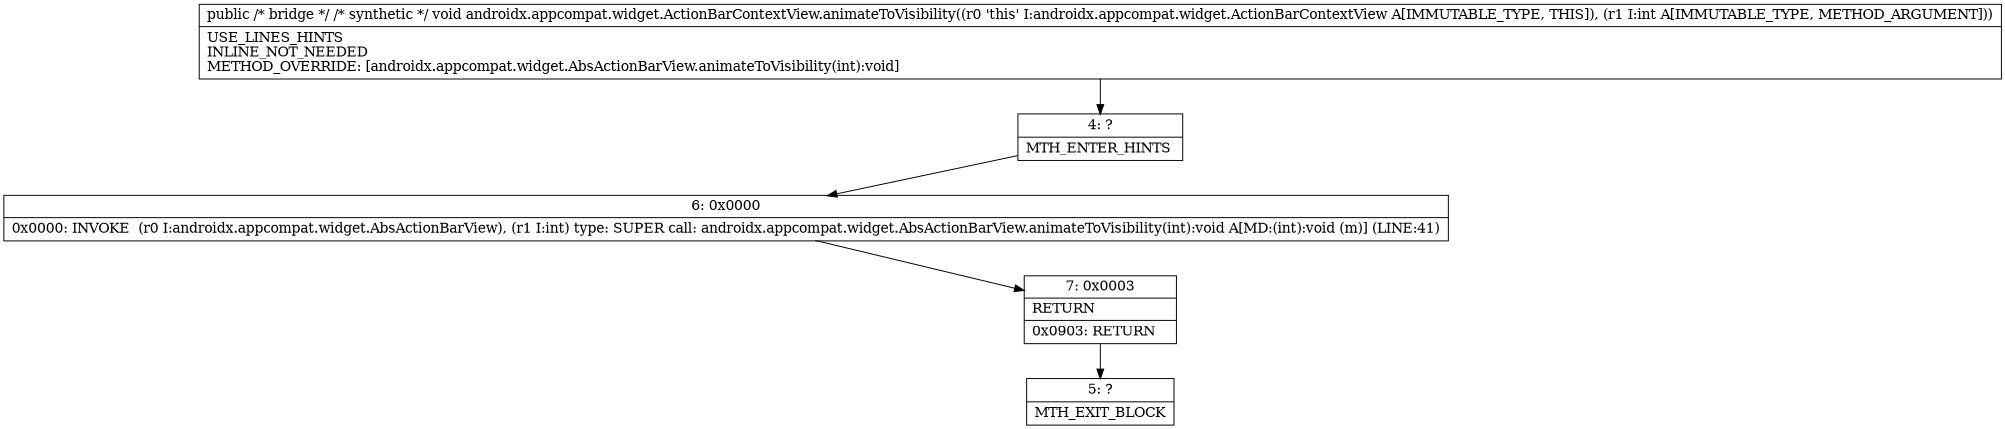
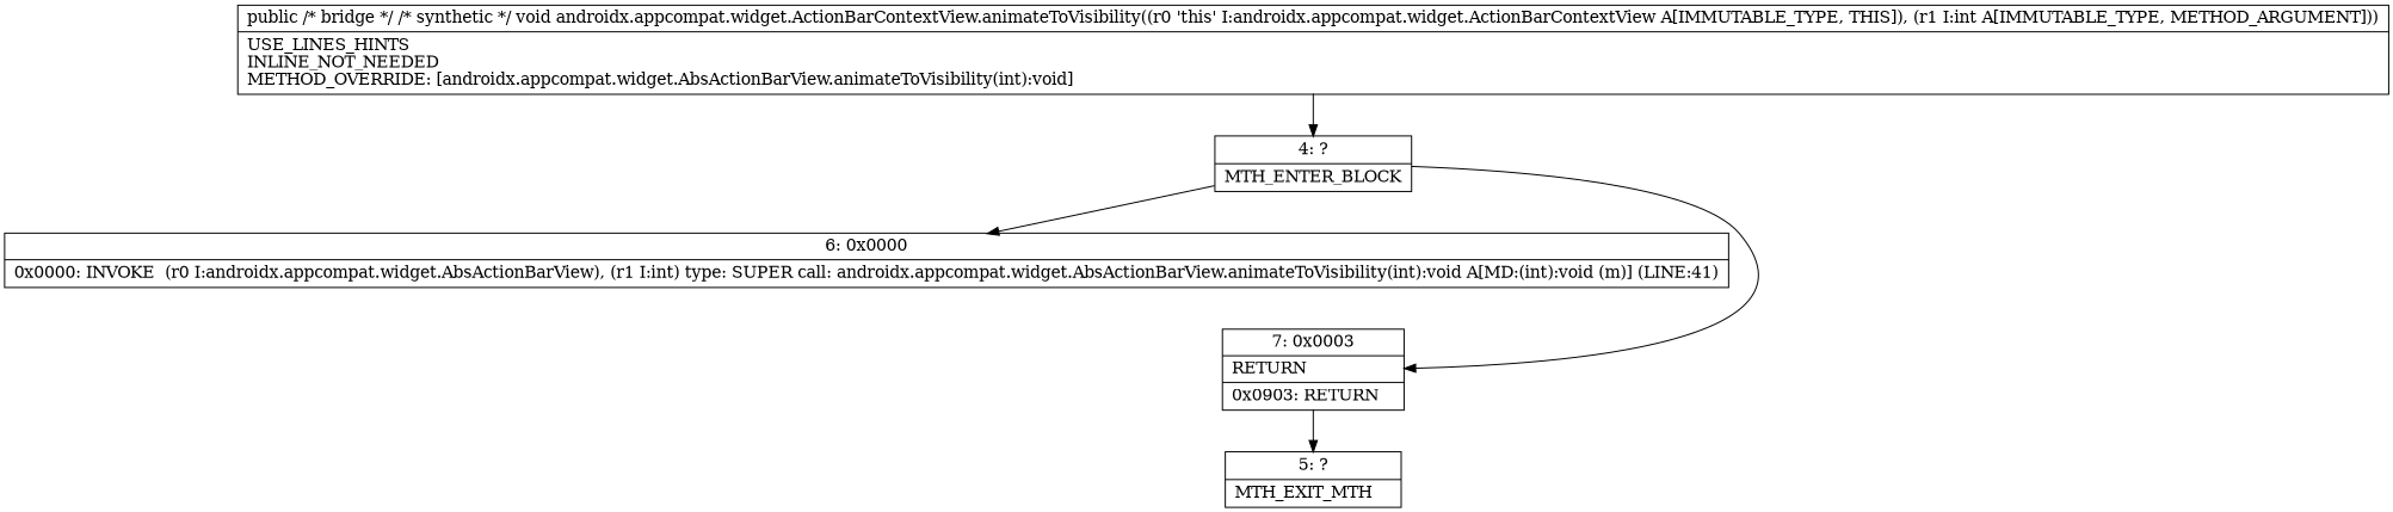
  digraph {
    node [shape=record]
-   n1 [label="{4\:\ ?|MTH_ENTER_HINTS\l}"]
+   n1 [label="{4\:\ ?|MTH_ENTER_BLOCK\l}"]
    n2 [label="{6\:\ 0x0000|0x0000: INVOKE  (r0 I:androidx.appcompat.widget.AbsActionBarView), (r1 I:int) type: SUPER call: androidx.appcompat.widget.AbsActionBarView.animateToVisibility(int):void A[MD:(int):void (m)] (LINE:41)\l}"]
    n3 [label="{7\:\ 0x0003|RETURN\l|0x0903: RETURN   \l}"]
-   n4 [label="{5\:\ ?|MTH_EXIT_BLOCK\l}"]
+   n4 [label="{5\:\ ?|MTH_EXIT_MTH\l}"]
    n5 [label="{public \/* bridge *\/ \/* synthetic *\/ void androidx.appcompat.widget.ActionBarContextView.animateToVisibility((r0 'this' I:androidx.appcompat.widget.ActionBarContextView A[IMMUTABLE_TYPE, THIS]), (r1 I:int A[IMMUTABLE_TYPE, METHOD_ARGUMENT]))  | USE_LINES_HINTS\lINLINE_NOT_NEEDED\lMETHOD_OVERRIDE: [androidx.appcompat.widget.AbsActionBarView.animateToVisibility(int):void]\l}"]
    n1 -> n2
-   n2 -> n3
+   n1 -> n3
    n3 -> n4
    n5 -> n1
  }
